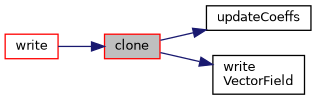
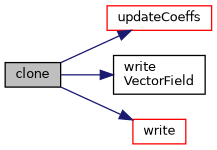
  digraph {
    rankdir=LR
    node [color=black fontname=Helvetica fontsize=10 shape=record]
    edge [color=midnightblue fontname=Helvetica fontsize=10 labelfontname=Helvetica labelfontsize=10 style=solid]
-   n1 [color=red fillcolor=grey75 fontcolor=black height=0.2 label=clone style=filled width=0.4]
-   n2 [height=0.2 label=updateCoeffs width=0.4]
+   n1 [fillcolor=grey75 fontcolor=black height=0.2 label=clone style=filled width=0.4]
+   n2 [color=red height=0.2 label=updateCoeffs width=0.4]
    n3 [height=0.2 label="write\lVectorField" width=0.4]
    n4 [color=red height=0.2 label=write width=0.4]
    n1 -> n2
    n1 -> n3
-   n4 -> n1
+   n1 -> n4
  }
